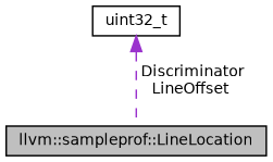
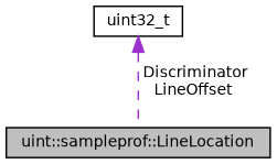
  digraph {
    node [color=black fontname=Helvetica fontsize=10 shape=box]
-   n1 [fillcolor=grey75 fontcolor=black height=0.2 label="llvm::sampleprof::LineLocation" style=filled width=0.4]
+   n1 [fillcolor=grey75 fontcolor=black height=0.2 label="uint::sampleprof::LineLocation" style=filled width=0.4]
    n2 [height=0.2 label=uint32_t width=0.4]
    n2 -> n1 [color=darkorchid3 dir=back fontname=Helvetica fontsize=10 label=" Discriminator\nLineOffset" labelfontname=Helvetica labelfontsize=10 style=dashed]
  }
